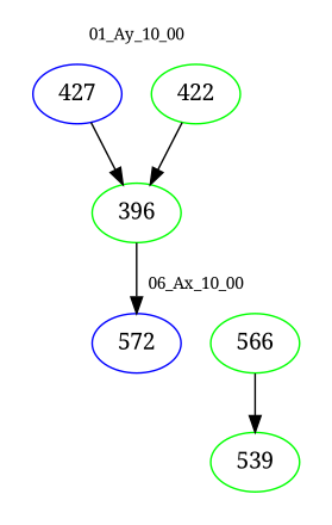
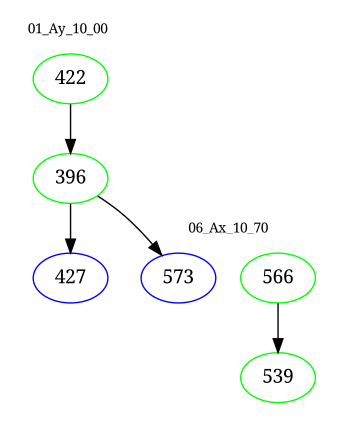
  digraph {
    fontname="Noto Serif"
    node [color=green fontname="Noto Serif"]
    edge [color=black fontname="Noto Serif"]
    n1 [label=566]
    n2 [label=539]
-   n3 [color=blue label=572]
+   n3 [color=blue label=573]
    n4 [label=422]
    n5 [label=396]
    n6 [color=blue label=427]
    subgraph cluster_1 {
      color=white
      fontsize=10
-     label="06_Ax_10_00"
+     label="06_Ax_10_70"
      n1
      n2
      n3
    }
    subgraph cluster_2 {
      color=white
      fontsize=10
      label="01_Ay_10_00"
      n4
      n5
      n6
    }
    n1 -> n2
    n4 -> n5
    n5 -> n3
-   n6 -> n5
+   n5 -> n6
  }
